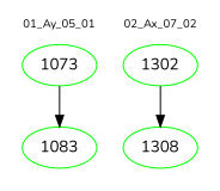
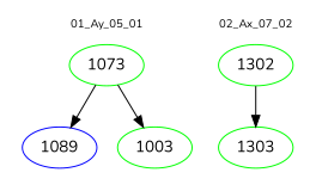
  digraph {
    fontname=Nunito
    node [color=green fontname=Nunito]
    edge [color=black fontname=Nunito]
    n1 [label=1073]
-   n3 [label=1083]
+   n2 [color=blue label=1089]
+   n3 [label=1003]
    n4 [label=1302]
-   n5 [label=1308]
+   n5 [label=1303]
    subgraph cluster_1 {
      color=white
      fontsize=10
      label="01_Ay_05_01"
      n1
+     n2
      n3
    }
    subgraph cluster_2 {
      color=white
      fontsize=10
      label="02_Ax_07_02"
      n4
      n5
    }
+   n1 -> n2
    n1 -> n3
    n4 -> n5
  }
